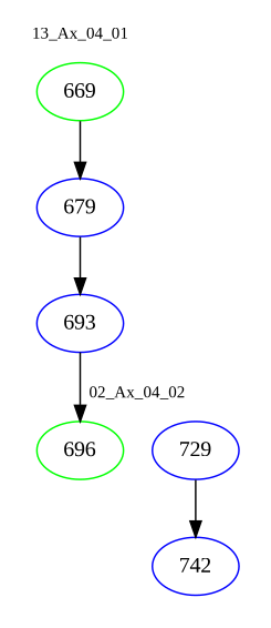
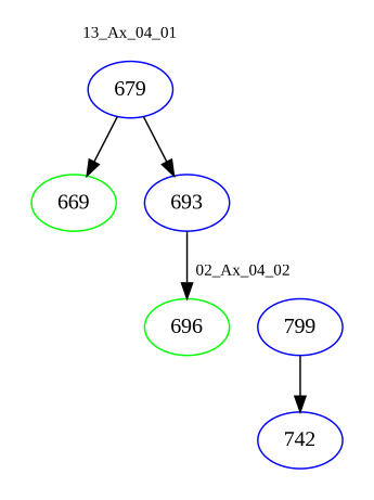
  digraph {
    fontname="Liberation Serif"
    node [color=blue fontname="Liberation Serif"]
    edge [color=black fontname="Liberation Serif"]
    n1 [label=679]
    n2 [color=green label=669]
    n3 [label=693]
-   n4 [label=729]
+   n4 [label=799]
    n5 [color=green label=696]
    n6 [label=742]
    subgraph cluster_1 {
      color=white
      fontsize=10
      label="13_Ax_04_01"
      n1
      n2
      n3
    }
    subgraph cluster_2 {
      color=white
      fontsize=10
      label="02_Ax_04_02"
      n4
      n5
      n6
    }
-   n2 -> n1
+   n1 -> n2
    n1 -> n3
    n3 -> n5
    n4 -> n6
  }
